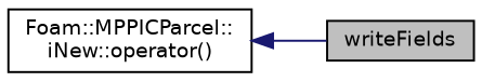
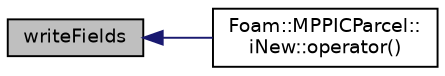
  digraph {
    rankdir=LR
    node [color=black fontname=Helvetica fontsize=10 shape=record]
    n1 [fillcolor=grey75 fontcolor=black height=0.2 label=writeFields style=filled width=0.4]
    n2 [height=0.2 label="Foam::MPPICParcel::\liNew::operator()" width=0.4]
-   n2 -> n1 [color=midnightblue dir=back fontname=Helvetica fontsize=10 labelfontname=Helvetica labelfontsize=10 style=solid]
+   n1 -> n2 [color=midnightblue dir=back fontname=Helvetica fontsize=10 labelfontname=Helvetica labelfontsize=10 style=solid]
  }
